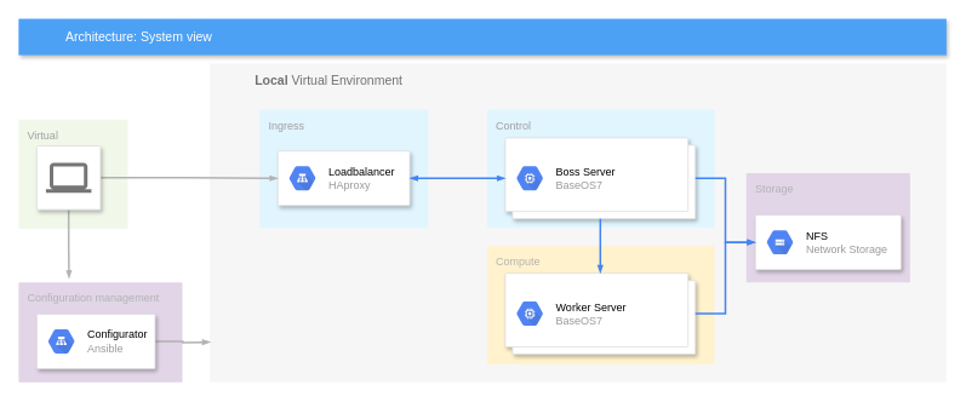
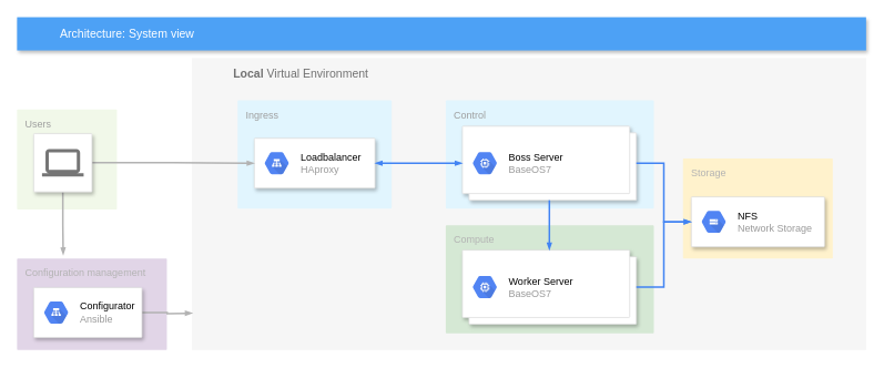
  <mxCell id="0" />
  <mxCell id="1" parent="0" />
  <mxCell id="2" value="Architecture: System view" style="fillColor=#4DA1F5;strokeColor=none;shadow=1;gradientColor=none;fontSize=14;align=left;spacingLeft=50;fontColor=#ffffff;html=1;" parent="1" vertex="1"><mxGeometry x="20" y="20" width="1020" height="40" as="geometry" /></mxCell>
  <mxCell id="3" value="&lt;b&gt;Local &lt;/b&gt;Virtual Environment&lt;br&gt;&lt;b&gt;&lt;/b&gt;" style="fillColor=#F6F6F6;strokeColor=none;shadow=0;gradientColor=none;fontSize=14;align=left;spacing=10;fontColor=#717171;9E9E9E;verticalAlign=top;spacingTop=-4;fontStyle=0;spacingLeft=40;html=1;" vertex="1" parent="1"><mxGeometry x="230" y="69" width="810" height="351" as="geometry" /></mxCell>
  <mxCell id="4" value="" style="shape=image;html=1;verticalAlign=top;verticalLabelPosition=bottom;labelBackgroundColor=#ffffff;imageAspect=0;aspect=fixed;image=https://cdn4.iconfinder.com/data/icons/logos-brands-5/24/proxmox-128.png" vertex="1" parent="1"><mxGeometry x="250" y="75" width="23" height="23" as="geometry" /></mxCell>
  <mxCell id="5" value="Ingress" style="rounded=1;absoluteArcSize=1;arcSize=2;html=1;strokeColor=none;gradientColor=none;shadow=0;dashed=0;fontSize=12;fontColor=#9E9E9E;align=left;verticalAlign=top;spacing=10;spacingTop=-4;fillColor=#E1F5FE;" vertex="1" parent="1"><mxGeometry x="285" y="120" width="185" height="130" as="geometry" /></mxCell>
  <mxCell id="6" value="" style="strokeColor=#dddddd;fillColor=#ffffff;shadow=1;strokeWidth=1;rounded=1;absoluteArcSize=1;arcSize=2;fontSize=11;fontColor=#9E9E9E;align=center;html=1;" vertex="1" parent="1"><mxGeometry x="305" y="165.5" width="145" height="60" as="geometry" /></mxCell>
  <mxCell id="7" value="&lt;font color=&quot;#000000&quot;&gt;Loadbalancer&lt;/font&gt;&lt;br&gt;&lt;div&gt;HAproxy&lt;/div&gt;" style="dashed=0;connectable=0;html=1;fillColor=#5184F3;strokeColor=none;shape=mxgraph.gcp2.hexIcon;prIcon=cloud_load_balancing;part=1;labelPosition=right;verticalLabelPosition=middle;align=left;verticalAlign=middle;spacingLeft=5;fontColor=#999999;fontSize=12;" vertex="1" parent="6"><mxGeometry y="0.5" width="44" height="39" relative="1" as="geometry"><mxPoint x="5" y="-19.5" as="offset" /></mxGeometry></mxCell>
  <mxCell id="8" value="Control" style="rounded=1;absoluteArcSize=1;arcSize=2;html=1;strokeColor=none;gradientColor=none;shadow=0;dashed=0;fontSize=12;fontColor=#9E9E9E;align=left;verticalAlign=top;spacing=10;spacingTop=-4;fillColor=#E1F5FE;" vertex="1" parent="1"><mxGeometry x="535" y="120" width="250" height="130" as="geometry" /></mxCell>
  <mxCell id="9" value="" style="shape=mxgraph.gcp2.doubleRect;strokeColor=#dddddd;fillColor=#ffffff;shadow=1;strokeWidth=1;fontSize=11;fontColor=#9E9E9E;align=center;html=1;" vertex="1" parent="1"><mxGeometry x="555" y="151" width="209" height="89" as="geometry" /></mxCell>
  <mxCell id="10" value="&lt;font color=&quot;#000000&quot;&gt;Boss Server&lt;/font&gt;&lt;br&gt;BaseOS7" style="dashed=0;connectable=0;html=1;fillColor=#5184F3;strokeColor=none;shape=mxgraph.gcp2.hexIcon;prIcon=compute_engine;part=1;labelPosition=right;verticalLabelPosition=middle;align=left;verticalAlign=middle;spacingLeft=5;fontColor=#999999;fontSize=12;" vertex="1" parent="9"><mxGeometry y="0.5" width="44" height="39" relative="1" as="geometry"><mxPoint x="5" y="-19.5" as="offset" /></mxGeometry></mxCell>
  <mxCell id="11" style="edgeStyle=orthogonalEdgeStyle;rounded=0;html=1;labelBackgroundColor=none;startFill=1;startSize=4;endArrow=blockThin;endFill=1;endSize=4;jettySize=auto;orthogonalLoop=1;strokeColor=#4284F3;strokeWidth=2;fontSize=12;fontColor=#000000;align=left;dashed=0;startArrow=blockThin;entryX=0;entryY=0.5;entryDx=0;entryDy=0;" edge="1" parent="1" source="6" target="9"><mxGeometry relative="1" as="geometry"><mxPoint x="475" y="185" as="sourcePoint" /><mxPoint x="30" y="340" as="targetPoint" /></mxGeometry></mxCell>
- <mxCell id="12" value="Virtual" style="rounded=1;absoluteArcSize=1;arcSize=2;html=1;strokeColor=none;gradientColor=none;shadow=0;dashed=0;fontSize=12;fontColor=#9E9E9E;align=left;verticalAlign=top;spacing=10;spacingTop=-4;fillColor=#F1F8E9;" vertex="1" parent="1"><mxGeometry x="20" y="131" width="120" height="120" as="geometry" /></mxCell>
+ <mxCell id="12" value="Users" style="rounded=1;absoluteArcSize=1;arcSize=2;html=1;strokeColor=none;gradientColor=none;shadow=0;dashed=0;fontSize=12;fontColor=#9E9E9E;align=left;verticalAlign=top;spacing=10;spacingTop=-4;fillColor=#F1F8E9;" vertex="1" parent="1"><mxGeometry x="20" y="131" width="120" height="120" as="geometry" /></mxCell>
  <mxCell id="13" style="edgeStyle=orthogonalEdgeStyle;rounded=0;orthogonalLoop=1;jettySize=auto;html=1;exitX=1;exitY=0.5;exitDx=0;exitDy=0;entryX=0;entryY=0.5;entryDx=0;entryDy=0;dashed=0;labelBackgroundColor=none;fontSize=12;fontColor=#9E9E9E;startArrow=none;startFill=0;endArrow=blockThin;endFill=1;startSize=4;endSize=4;strokeColor=#B3B3B3;strokeWidth=2;align=left;" edge="1" parent="1" source="15" target="6"><mxGeometry relative="1" as="geometry" /></mxCell>
  <mxCell id="14" style="edgeStyle=orthogonalEdgeStyle;rounded=0;orthogonalLoop=1;jettySize=auto;html=1;exitX=0.5;exitY=1;exitDx=0;exitDy=0;entryX=0.308;entryY=-0.038;entryDx=0;entryDy=0;entryPerimeter=0;dashed=0;labelBackgroundColor=none;fontSize=12;fontColor=#9E9E9E;startArrow=none;startFill=0;endArrow=blockThin;endFill=1;startSize=4;endSize=4;strokeColor=#B3B3B3;strokeWidth=2;align=left;" edge="1" parent="1" source="15" target="26"><mxGeometry relative="1" as="geometry" /></mxCell>
  <mxCell id="15" value="" style="strokeColor=#dddddd;fillColor=#ffffff;shadow=1;strokeWidth=1;rounded=1;absoluteArcSize=1;arcSize=2;labelPosition=center;verticalLabelPosition=middle;align=center;verticalAlign=bottom;spacingLeft=0;fontColor=#999999;fontSize=12;whiteSpace=wrap;spacingBottom=2;html=1;" vertex="1" parent="1"><mxGeometry x="40" y="160" width="70" height="70" as="geometry" /></mxCell>
  <mxCell id="16" value="" style="dashed=0;connectable=0;html=1;fillColor=#757575;strokeColor=none;shape=mxgraph.gcp2.laptop;part=1;" vertex="1" parent="15"><mxGeometry x="0.5" width="50" height="33" relative="1" as="geometry"><mxPoint x="-25" y="18.5" as="offset" /></mxGeometry></mxCell>
- <mxCell id="17" value="&lt;font color=&quot;#B3B3B3&quot;&gt;Compute&lt;/font&gt;" style="rounded=1;absoluteArcSize=1;arcSize=2;html=1;shadow=0;dashed=0;fontSize=12;align=left;verticalAlign=top;spacing=10;spacingTop=-4;fillColor=#fff2cc;strokeColor=none;" vertex="1" parent="1"><mxGeometry x="535" y="270" width="250" height="130" as="geometry" /></mxCell>
+ <mxCell id="17" value="&lt;font color=&quot;#B3B3B3&quot;&gt;Compute&lt;/font&gt;" style="rounded=1;absoluteArcSize=1;arcSize=2;html=1;shadow=0;dashed=0;fontSize=12;align=left;verticalAlign=top;spacing=10;spacingTop=-4;fillColor=#d5e8d4;strokeColor=none;" vertex="1" parent="1"><mxGeometry x="535" y="270" width="250" height="130" as="geometry" /></mxCell>
  <mxCell id="18" value="" style="shape=mxgraph.gcp2.doubleRect;strokeColor=#dddddd;fillColor=#ffffff;shadow=1;strokeWidth=1;fontSize=11;fontColor=#9E9E9E;align=center;html=1;" vertex="1" parent="1"><mxGeometry x="555" y="300" width="209" height="89" as="geometry" /></mxCell>
  <mxCell id="19" value="&lt;font color=&quot;#000000&quot;&gt;Worker Server&lt;/font&gt;&lt;br&gt;BaseOS7" style="dashed=0;connectable=0;html=1;fillColor=#5184F3;strokeColor=none;shape=mxgraph.gcp2.hexIcon;prIcon=compute_engine;part=1;labelPosition=right;verticalLabelPosition=middle;align=left;verticalAlign=middle;spacingLeft=5;fontColor=#999999;fontSize=12;" vertex="1" parent="18"><mxGeometry y="0.5" width="44" height="39" relative="1" as="geometry"><mxPoint x="5" y="-19.5" as="offset" /></mxGeometry></mxCell>
  <mxCell id="20" style="edgeStyle=orthogonalEdgeStyle;rounded=0;html=1;labelBackgroundColor=none;startFill=0;startSize=4;endArrow=blockThin;endFill=1;endSize=4;jettySize=auto;orthogonalLoop=1;strokeColor=#4284F3;strokeWidth=2;fontSize=12;fontColor=#000000;align=left;dashed=0;startArrow=none;entryX=0.5;entryY=0;entryDx=0;entryDy=0;exitX=0.5;exitY=1;exitDx=0;exitDy=0;" edge="1" parent="1" source="9" target="18"><mxGeometry relative="1" as="geometry"><mxPoint x="1045" y="150" as="sourcePoint" /><mxPoint x="1185" y="149.5" as="targetPoint" /></mxGeometry></mxCell>
- <mxCell id="21" value="&lt;font color=&quot;#B3B3B3&quot;&gt;Storage&lt;/font&gt;" style="rounded=1;absoluteArcSize=1;arcSize=2;html=1;shadow=0;dashed=0;fontSize=12;align=left;verticalAlign=top;spacing=10;spacingTop=-4;fillColor=#e1d5e7;strokeColor=none;" vertex="1" parent="1"><mxGeometry x="820" y="190" width="180" height="120" as="geometry" /></mxCell>
+ <mxCell id="21" value="&lt;font color=&quot;#B3B3B3&quot;&gt;Storage&lt;/font&gt;" style="rounded=1;absoluteArcSize=1;arcSize=2;html=1;shadow=0;dashed=0;fontSize=12;align=left;verticalAlign=top;spacing=10;spacingTop=-4;fillColor=#fff2cc;strokeColor=none;" vertex="1" parent="1"><mxGeometry x="820" y="190" width="180" height="120" as="geometry" /></mxCell>
  <mxCell id="22" value="" style="strokeColor=#dddddd;fillColor=#ffffff;shadow=1;strokeWidth=1;rounded=1;absoluteArcSize=1;arcSize=2;fontSize=11;fontColor=#9E9E9E;align=center;html=1;" vertex="1" parent="1"><mxGeometry x="830" y="236" width="160" height="60" as="geometry" /></mxCell>
  <mxCell id="23" value="&lt;font color=&quot;#000000&quot;&gt;NFS&lt;/font&gt;&lt;br&gt;Network Storage" style="dashed=0;connectable=0;html=1;fillColor=#5184F3;strokeColor=none;shape=mxgraph.gcp2.hexIcon;prIcon=cloud_storage;part=1;labelPosition=right;verticalLabelPosition=middle;align=left;verticalAlign=middle;spacingLeft=5;fontColor=#999999;fontSize=12;" vertex="1" parent="22"><mxGeometry y="0.5" width="44" height="39" relative="1" as="geometry"><mxPoint x="5" y="-19.5" as="offset" /></mxGeometry></mxCell>
  <mxCell id="24" style="edgeStyle=orthogonalEdgeStyle;rounded=0;orthogonalLoop=1;jettySize=auto;html=1;exitX=1;exitY=0.5;exitDx=0;exitDy=0;entryX=0;entryY=0.5;entryDx=0;entryDy=0;dashed=0;labelBackgroundColor=none;fontSize=12;startArrow=none;startFill=0;endArrow=blockThin;endFill=1;startSize=4;endSize=4;strokeColor=#4284F3;strokeWidth=2;align=left;" edge="1" parent="1" source="9" target="22"><mxGeometry relative="1" as="geometry" /></mxCell>
  <mxCell id="25" style="edgeStyle=orthogonalEdgeStyle;rounded=0;orthogonalLoop=1;jettySize=auto;html=1;exitX=1;exitY=0.5;exitDx=0;exitDy=0;entryX=0;entryY=0.5;entryDx=0;entryDy=0;dashed=0;labelBackgroundColor=none;fontSize=12;startArrow=none;startFill=0;endArrow=blockThin;endFill=1;startSize=4;endSize=4;strokeColor=#4284F3;strokeWidth=2;align=left;" edge="1" parent="1" source="18" target="22"><mxGeometry relative="1" as="geometry" /></mxCell>
  <mxCell id="26" value="&lt;font color=&quot;#B3B3B3&quot;&gt;Configuration management&lt;/font&gt;" style="rounded=1;absoluteArcSize=1;arcSize=2;html=1;shadow=0;dashed=0;fontSize=12;align=left;verticalAlign=top;spacing=10;spacingTop=-4;fillColor=#e1d5e7;strokeColor=none;" vertex="1" parent="1"><mxGeometry x="20" y="310" width="180" height="110" as="geometry" /></mxCell>
  <mxCell id="27" style="edgeStyle=orthogonalEdgeStyle;rounded=0;orthogonalLoop=1;jettySize=auto;html=1;exitX=1;exitY=0.5;exitDx=0;exitDy=0;entryX=0.001;entryY=0.91;entryDx=0;entryDy=0;entryPerimeter=0;dashed=0;labelBackgroundColor=none;fontSize=12;fontColor=#9E9E9E;startArrow=none;startFill=0;endArrow=blockThin;endFill=1;startSize=4;endSize=4;strokeWidth=2;align=left;strokeColor=#B3B3B3;" edge="1" parent="1" source="28"><mxGeometry relative="1" as="geometry"><mxPoint x="230.81" y="375.81" as="targetPoint" /></mxGeometry></mxCell>
  <mxCell id="28" value="" style="strokeColor=#dddddd;fillColor=#ffffff;shadow=1;strokeWidth=1;rounded=1;absoluteArcSize=1;arcSize=2;fontSize=11;fontColor=#9E9E9E;align=center;html=1;" vertex="1" parent="1"><mxGeometry x="40" y="345" width="130" height="60" as="geometry" /></mxCell>
  <mxCell id="29" value="&lt;div&gt;&lt;font color=&quot;#000000&quot;&gt;Configurator&lt;/font&gt;&lt;/div&gt;&lt;div&gt;Ansible&lt;br&gt;&lt;/div&gt;" style="dashed=0;connectable=0;html=1;fillColor=#5184F3;strokeColor=none;shape=mxgraph.gcp2.hexIcon;prIcon=cloud_load_balancing;part=1;labelPosition=right;verticalLabelPosition=middle;align=left;verticalAlign=middle;spacingLeft=5;fontColor=#999999;fontSize=12;" vertex="1" parent="28"><mxGeometry y="0.5" width="44" height="39" relative="1" as="geometry"><mxPoint x="5" y="-19.5" as="offset" /></mxGeometry></mxCell>
